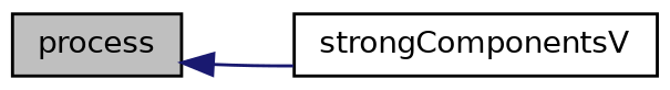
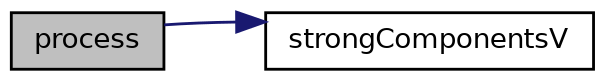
  digraph {
    rankdir=LR
    fontname="DejaVu Sans"
    node [color=black fontname="DejaVu Sans" fontsize=10 shape=record style=filled]
    n1 [fillcolor=grey75 fontcolor=black height=0.2 label=process width=0.4]
    n2 [fillcolor=white height=0.2 label=strongComponentsV width=0.4]
-   n1 -> n2 [color=midnightblue dir=back fontname="DejaVu Sans" fontsize=10 labelfontname=Helvetica labelfontsize=10 style=solid]
+   n2 -> n1 [color=midnightblue dir=back fontname="DejaVu Sans" fontsize=10 labelfontname=Helvetica labelfontsize=10 style=solid]
  }
